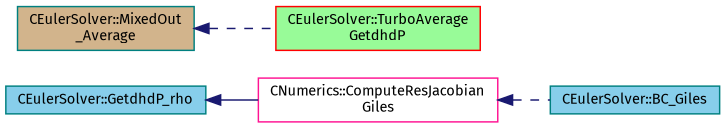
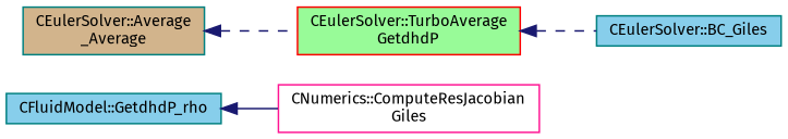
  digraph {
    fontname="Fira Sans"
    rankdir=LR
    node [color=teal fillcolor=skyblue fontname="Fira Sans" fontsize=10 shape=record style=filled]
    edge [color=midnightblue dir=back fontname="Fira Sans" fontsize=10 labelfontname=Helvetica labelfontsize=10 style=dashed]
-   n1 [fontcolor=black height=0.2 label="CEulerSolver::GetdhdP_rho" width=0.4]
+   n1 [fontcolor=black height=0.2 label="CFluidModel::GetdhdP_rho" width=0.4]
    n2 [color=deeppink fillcolor=white height=0.2 label="CNumerics::ComputeResJacobian\lGiles" width=0.4]
    n3 [height=0.2 label="CEulerSolver::BC_Giles" width=0.4]
-   n4 [fillcolor=tan height=0.2 label="CEulerSolver::MixedOut\l_Average" width=0.4]
+   n4 [fillcolor=tan height=0.2 label="CEulerSolver::Average\l_Average" width=0.4]
    n5 [color=red fillcolor=palegreen height=0.2 label="CEulerSolver::TurboAverage\lGetdhdP" width=0.4]
    n1 -> n2 [style=solid]
-   n2 -> n3
+   n5 -> n3
    n4 -> n5
  }
